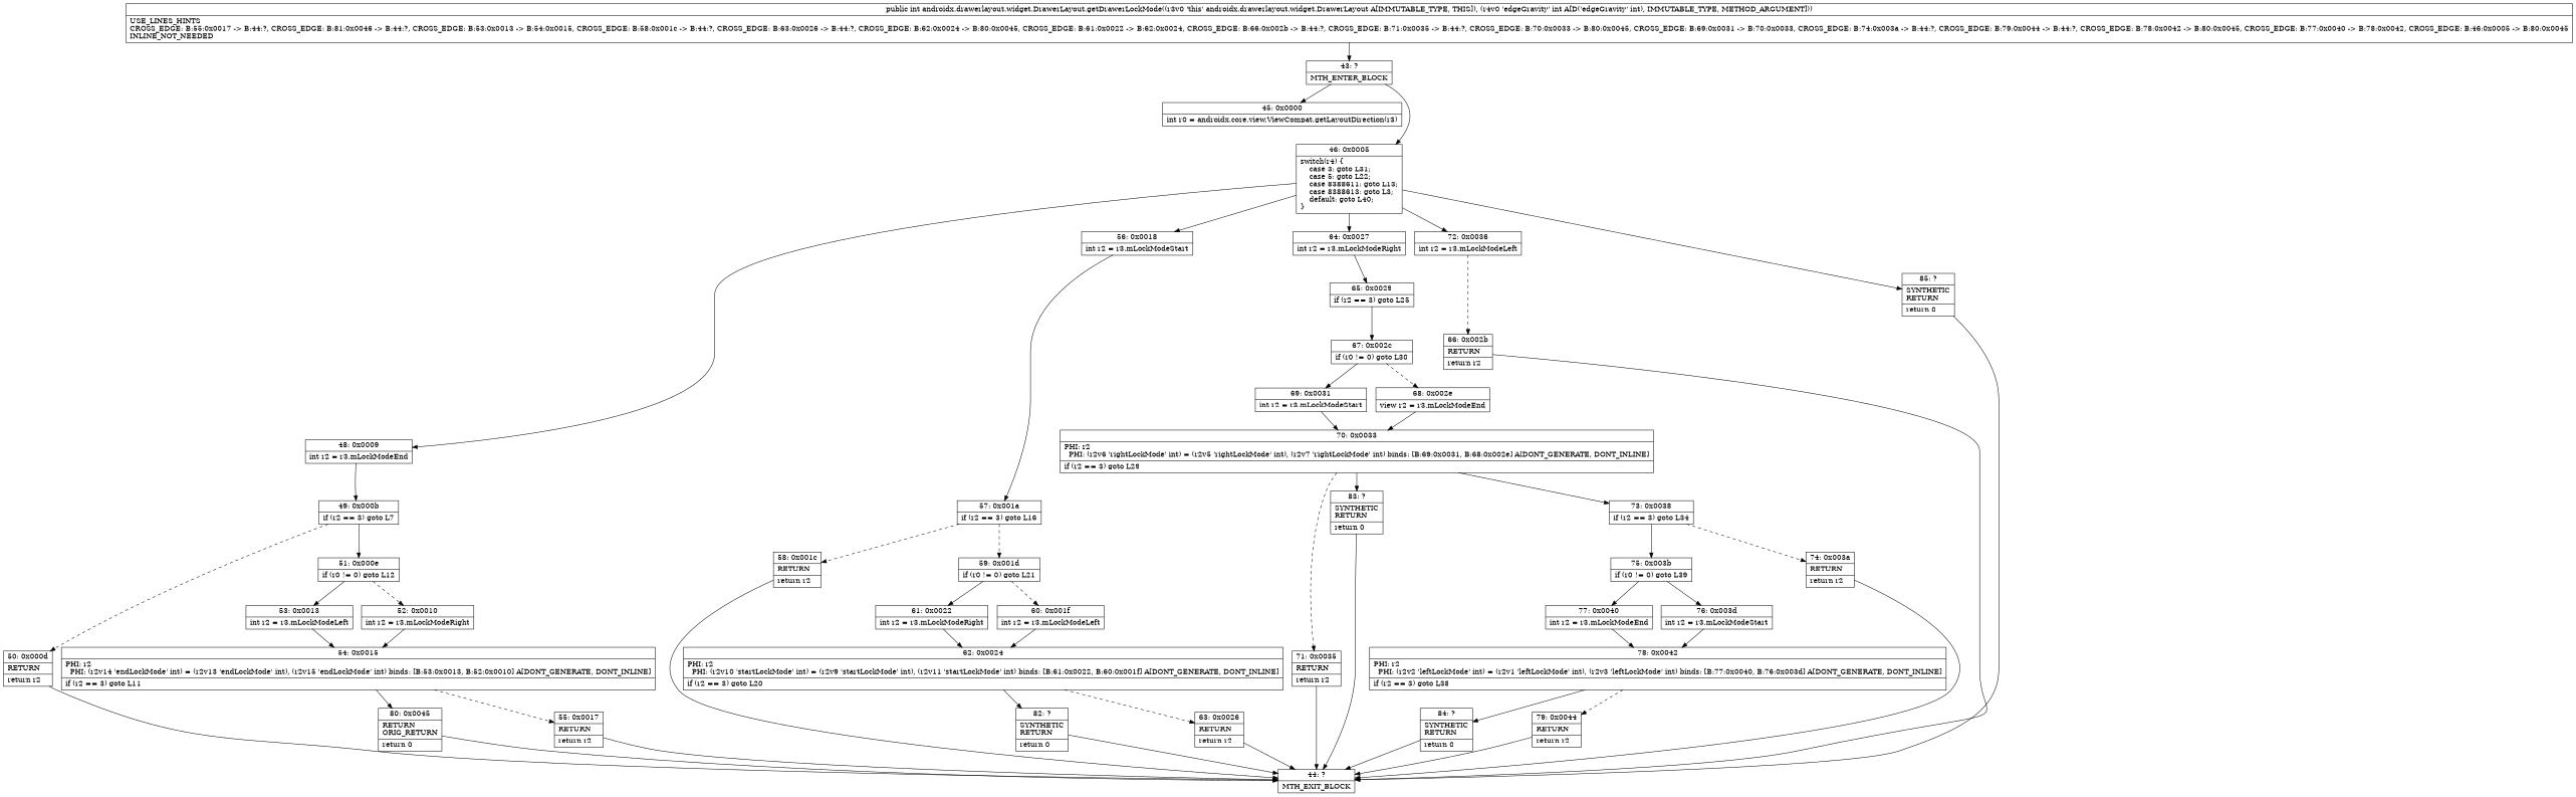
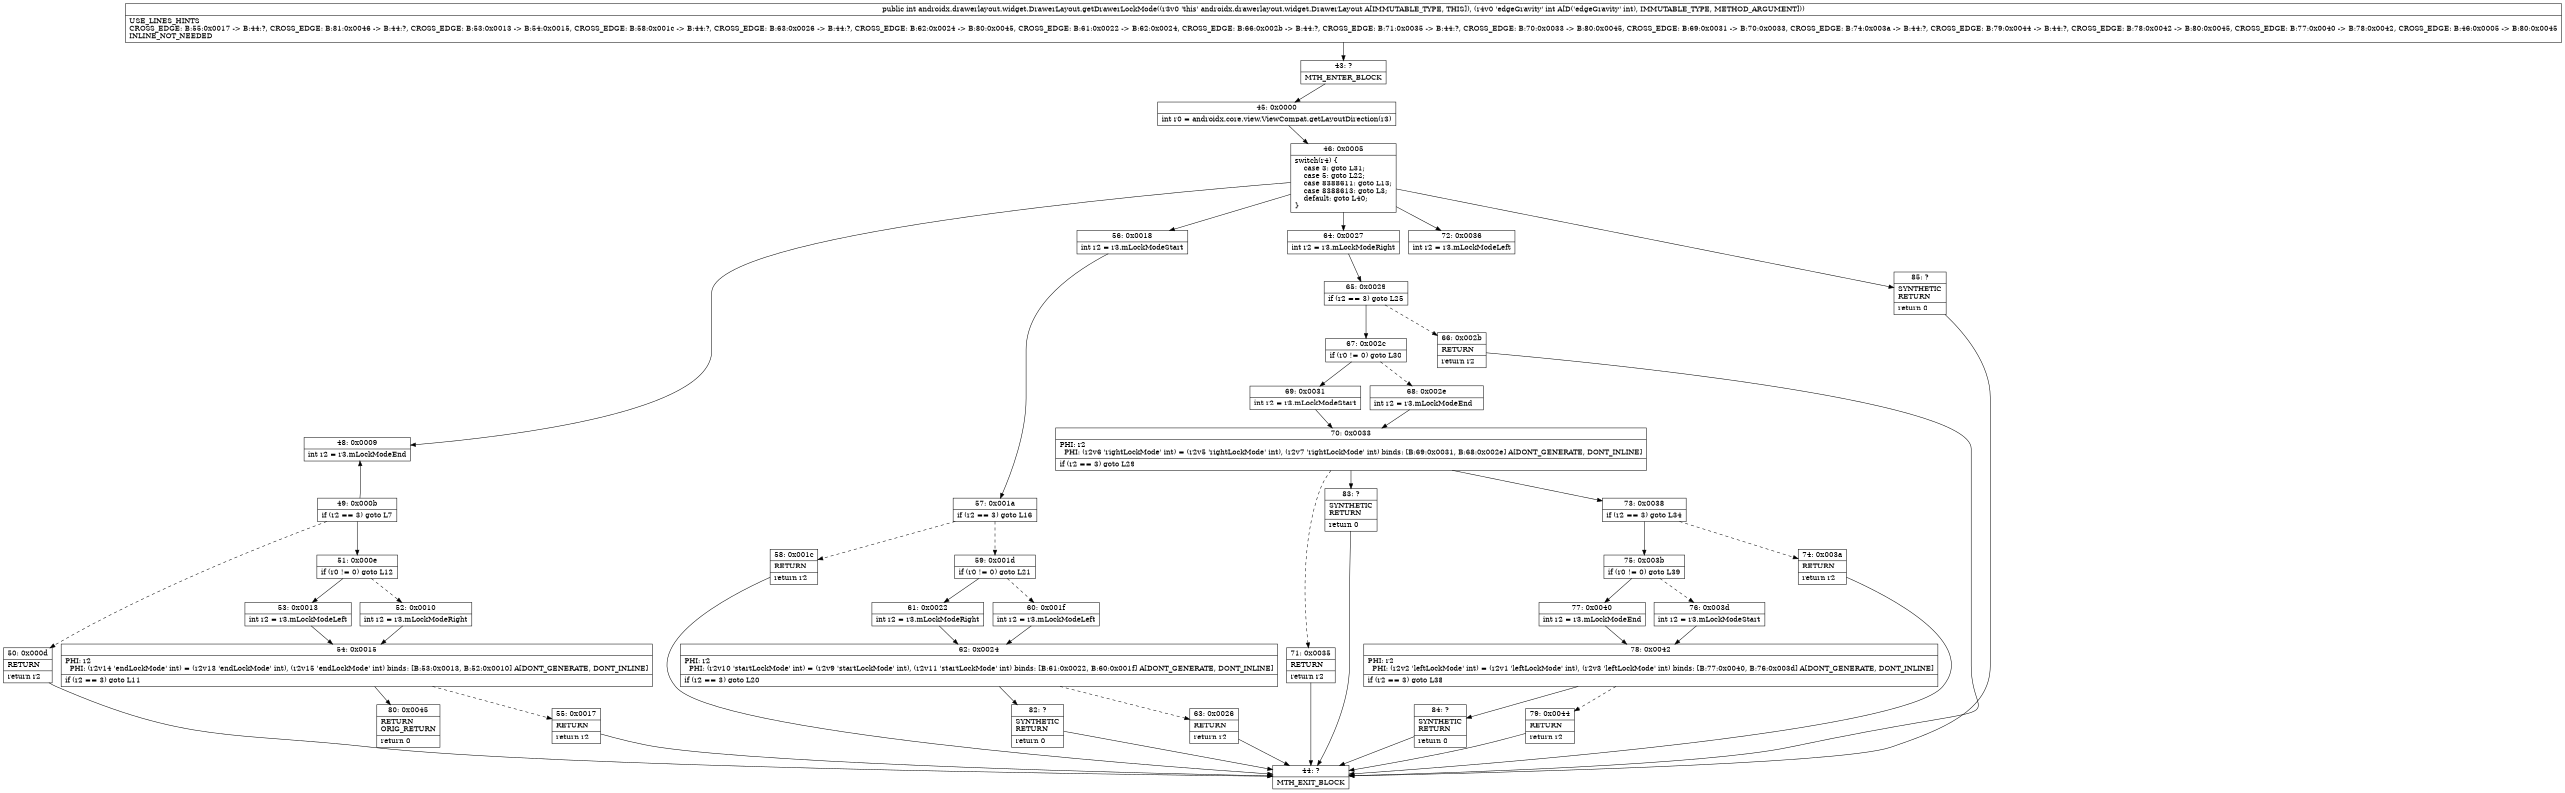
  digraph {
    node [shape=record]
    n1 [label="{43\:\ ?|MTH_ENTER_BLOCK\l}"]
    n2 [label="{45\:\ 0x0000|int r0 = androidx.core.view.ViewCompat.getLayoutDirection(r3)\l}"]
    n3 [label="{46\:\ 0x0005|switch(r4) \{\l    case 3: goto L31;\l    case 5: goto L22;\l    case 8388611: goto L13;\l    case 8388613: goto L3;\l    default: goto L40;\l\}\l}"]
    n4 [label="{48\:\ 0x0009|int r2 = r3.mLockModeEnd\l}"]
    n5 [label="{56\:\ 0x0018|int r2 = r3.mLockModeStart\l}"]
    n6 [label="{64\:\ 0x0027|int r2 = r3.mLockModeRight\l}"]
    n7 [label="{72\:\ 0x0036|int r2 = r3.mLockModeLeft\l}"]
    n8 [label="{85\:\ ?|SYNTHETIC\lRETURN\l|return 0\l}"]
    n9 [label="{49\:\ 0x000b|if (r2 == 3) goto L7\l}"]
    n10 [label="{57\:\ 0x001a|if (r2 == 3) goto L16\l}"]
    n11 [label="{65\:\ 0x0029|if (r2 == 3) goto L25\l}"]
    n12 [label="{44\:\ ?|MTH_EXIT_BLOCK\l}"]
    n13 [label="{50\:\ 0x000d|RETURN\l|return r2\l}"]
    n14 [label="{51\:\ 0x000e|if (r0 != 0) goto L12\l}"]
    n15 [label="{52\:\ 0x0010|int r2 = r3.mLockModeRight\l}"]
    n16 [label="{53\:\ 0x0013|int r2 = r3.mLockModeLeft\l}"]
    n17 [label="{54\:\ 0x0015|PHI: r2 \l  PHI: (r2v14 'endLockMode' int) = (r2v13 'endLockMode' int), (r2v15 'endLockMode' int) binds: [B:53:0x0013, B:52:0x0010] A[DONT_GENERATE, DONT_INLINE]\l|if (r2 == 3) goto L11\l}"]
    n18 [label="{55\:\ 0x0017|RETURN\l|return r2\l}"]
    n19 [label="{80\:\ 0x0045|RETURN\lORIG_RETURN\l|return 0\l}"]
    n20 [label="{58\:\ 0x001c|RETURN\l|return r2\l}"]
    n21 [label="{59\:\ 0x001d|if (r0 != 0) goto L21\l}"]
    n22 [label="{60\:\ 0x001f|int r2 = r3.mLockModeLeft\l}"]
    n23 [label="{61\:\ 0x0022|int r2 = r3.mLockModeRight\l}"]
    n24 [label="{62\:\ 0x0024|PHI: r2 \l  PHI: (r2v10 'startLockMode' int) = (r2v9 'startLockMode' int), (r2v11 'startLockMode' int) binds: [B:61:0x0022, B:60:0x001f] A[DONT_GENERATE, DONT_INLINE]\l|if (r2 == 3) goto L20\l}"]
    n25 [label="{63\:\ 0x0026|RETURN\l|return r2\l}"]
    n26 [label="{82\:\ ?|SYNTHETIC\lRETURN\l|return 0\l}"]
    n27 [label="{66\:\ 0x002b|RETURN\l|return r2\l}"]
    n28 [label="{67\:\ 0x002c|if (r0 != 0) goto L30\l}"]
-   n29 [label="{68\:\ 0x002e|view r2 = r3.mLockModeEnd\l}"]
+   n29 [label="{68\:\ 0x002e|int r2 = r3.mLockModeEnd\l}"]
    n30 [label="{69\:\ 0x0031|int r2 = r3.mLockModeStart\l}"]
    n31 [label="{70\:\ 0x0033|PHI: r2 \l  PHI: (r2v6 'rightLockMode' int) = (r2v5 'rightLockMode' int), (r2v7 'rightLockMode' int) binds: [B:69:0x0031, B:68:0x002e] A[DONT_GENERATE, DONT_INLINE]\l|if (r2 == 3) goto L29\l}"]
    n32 [label="{71\:\ 0x0035|RETURN\l|return r2\l}"]
    n33 [label="{83\:\ ?|SYNTHETIC\lRETURN\l|return 0\l}"]
    n34 [label="{73\:\ 0x0038|if (r2 == 3) goto L34\l}"]
    n35 [label="{74\:\ 0x003a|RETURN\l|return r2\l}"]
    n36 [label="{75\:\ 0x003b|if (r0 != 0) goto L39\l}"]
    n37 [label="{76\:\ 0x003d|int r2 = r3.mLockModeStart\l}"]
    n38 [label="{77\:\ 0x0040|int r2 = r3.mLockModeEnd\l}"]
    n39 [label="{78\:\ 0x0042|PHI: r2 \l  PHI: (r2v2 'leftLockMode' int) = (r2v1 'leftLockMode' int), (r2v3 'leftLockMode' int) binds: [B:77:0x0040, B:76:0x003d] A[DONT_GENERATE, DONT_INLINE]\l|if (r2 == 3) goto L38\l}"]
    n40 [label="{79\:\ 0x0044|RETURN\l|return r2\l}"]
    n41 [label="{84\:\ ?|SYNTHETIC\lRETURN\l|return 0\l}"]
    n42 [label="{public int androidx.drawerlayout.widget.DrawerLayout.getDrawerLockMode((r3v0 'this' androidx.drawerlayout.widget.DrawerLayout A[IMMUTABLE_TYPE, THIS]), (r4v0 'edgeGravity' int A[D('edgeGravity' int), IMMUTABLE_TYPE, METHOD_ARGUMENT]))  | USE_LINES_HINTS\lCROSS_EDGE: B:55:0x0017 \-\> B:44:?, CROSS_EDGE: B:81:0x0046 \-\> B:44:?, CROSS_EDGE: B:53:0x0013 \-\> B:54:0x0015, CROSS_EDGE: B:58:0x001c \-\> B:44:?, CROSS_EDGE: B:63:0x0026 \-\> B:44:?, CROSS_EDGE: B:62:0x0024 \-\> B:80:0x0045, CROSS_EDGE: B:61:0x0022 \-\> B:62:0x0024, CROSS_EDGE: B:66:0x002b \-\> B:44:?, CROSS_EDGE: B:71:0x0035 \-\> B:44:?, CROSS_EDGE: B:70:0x0033 \-\> B:80:0x0045, CROSS_EDGE: B:69:0x0031 \-\> B:70:0x0033, CROSS_EDGE: B:74:0x003a \-\> B:44:?, CROSS_EDGE: B:79:0x0044 \-\> B:44:?, CROSS_EDGE: B:78:0x0042 \-\> B:80:0x0045, CROSS_EDGE: B:77:0x0040 \-\> B:78:0x0042, CROSS_EDGE: B:46:0x0005 \-\> B:80:0x0045\lINLINE_NOT_NEEDED\l}"]
    n1 -> n2
-   n1 -> n3
+   n2 -> n3
    n3 -> n4
    n3 -> n5
    n3 -> n6
    n3 -> n7
    n3 -> n8
-   n4 -> n9
+   n9 -> n4
    n5 -> n10
    n6 -> n11
    n8 -> n12
    n9 -> n13 [style=dashed]
    n9 -> n14
    n10 -> n20 [style=dashed]
    n10 -> n21 [style=dashed]
-   n7 -> n27 [style=dashed]
+   n11 -> n27 [style=dashed]
    n11 -> n28
    n13 -> n12
    n14 -> n15 [style=dashed]
    n14 -> n16
    n15 -> n17
    n16 -> n17
    n17 -> n18 [style=dashed]
    n17 -> n19
    n18 -> n12
-   n19 -> n12
    n20 -> n12
    n21 -> n22 [style=dashed]
    n21 -> n23
    n22 -> n24
    n23 -> n24
    n24 -> n25 [style=dashed]
    n24 -> n26
    n25 -> n12
    n26 -> n12
    n27 -> n12
    n28 -> n29 [style=dashed]
    n28 -> n30
    n29 -> n31
    n30 -> n31
    n31 -> n32 [style=dashed]
    n31 -> n33
    n31 -> n34
    n32 -> n12
    n33 -> n12
    n34 -> n35 [style=dashed]
    n34 -> n36
    n35 -> n12
-   n36 -> n37 [style=solid]
+   n36 -> n37 [style=dashed]
    n36 -> n38
    n37 -> n39
    n38 -> n39
    n39 -> n40 [style=dashed]
    n39 -> n41
    n40 -> n12
    n41 -> n12
    n42 -> n1
  }
